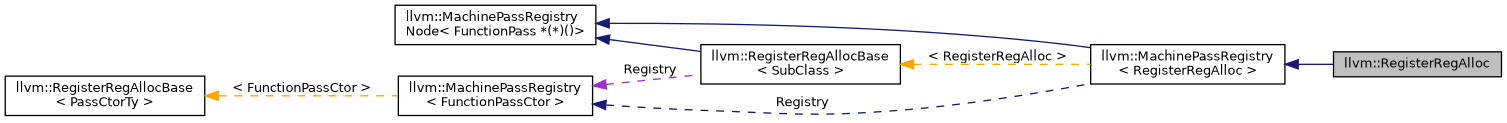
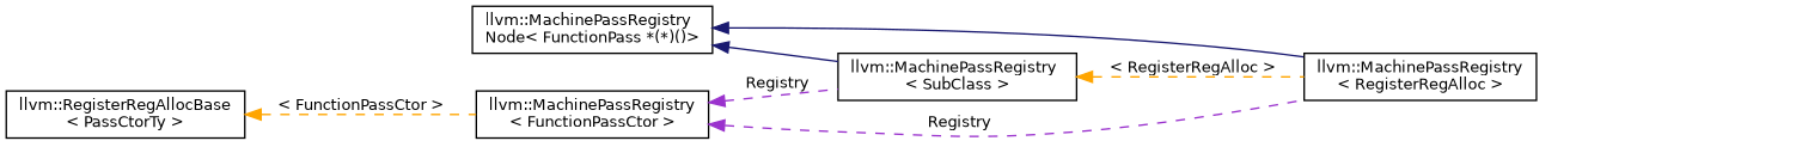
  digraph {
    rankdir=LR
    node [color=black fontname=Helvetica fontsize=10 shape=box]
    edge [color=midnightblue dir=back fontname=Helvetica fontsize=10 labelfontname=Helvetica labelfontsize=10 style=dashed]
-   n1 [fillcolor=grey75 fontcolor=black height=0.2 label="llvm::RegisterRegAlloc" style=filled width=0.4]
    n2 [height=0.2 label="llvm::MachinePassRegistry\l\< RegisterRegAlloc \>" width=0.4]
    n3 [height=0.2 label="llvm::MachinePassRegistry\lNode\< FunctionPass *(*)()\>" width=0.4]
-   n4 [height=0.2 label="llvm::RegisterRegAllocBase\l\< SubClass \>" width=0.4]
+   n4 [height=0.2 label="llvm::MachinePassRegistry\l\< SubClass \>" width=0.4]
    n5 [height=0.2 label="llvm::MachinePassRegistry\l\< FunctionPassCtor \>" width=0.4]
    n6 [height=0.2 label="llvm::RegisterRegAllocBase\l\< PassCtorTy \>" width=0.4]
-   n2 -> n1 [style=solid]
    n3 -> n2 [style=solid]
    n3 -> n4 [style=solid]
    n4 -> n2 [color=orange label=" \< RegisterRegAlloc \>"]
-   n5 -> n2 [label=" Registry"]
+   n5 -> n2 [color=darkorchid3 label=" Registry"]
    n5 -> n4 [color=darkorchid3 label=" Registry"]
    n6 -> n5 [color=orange label=" \< FunctionPassCtor \>"]
  }
